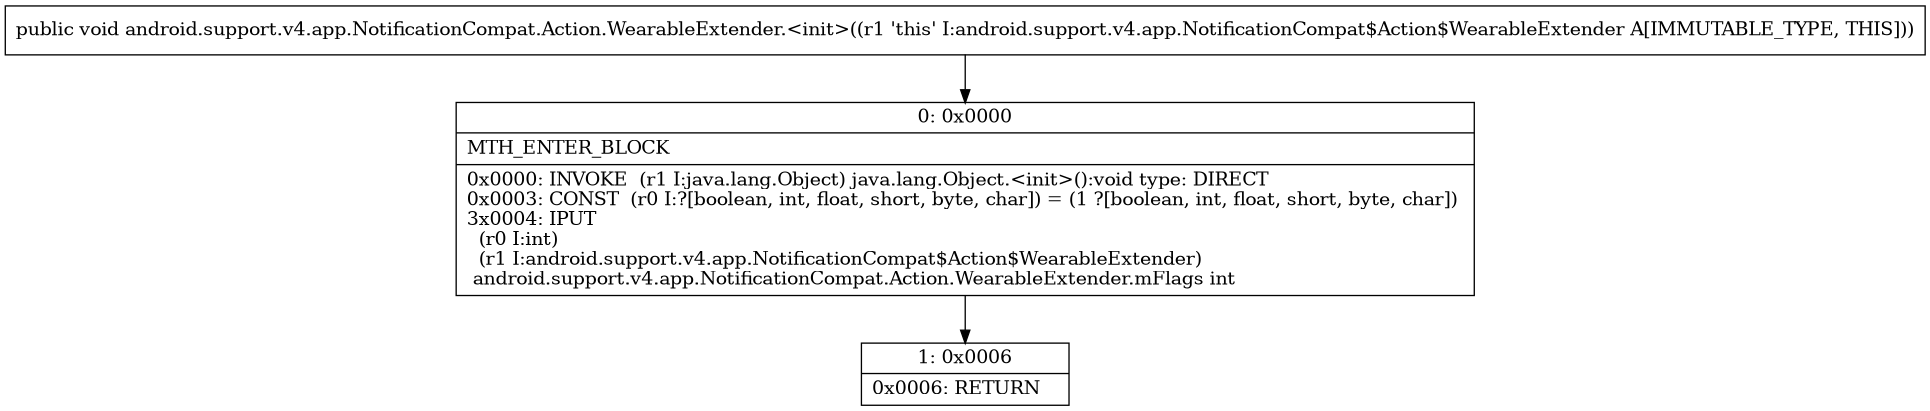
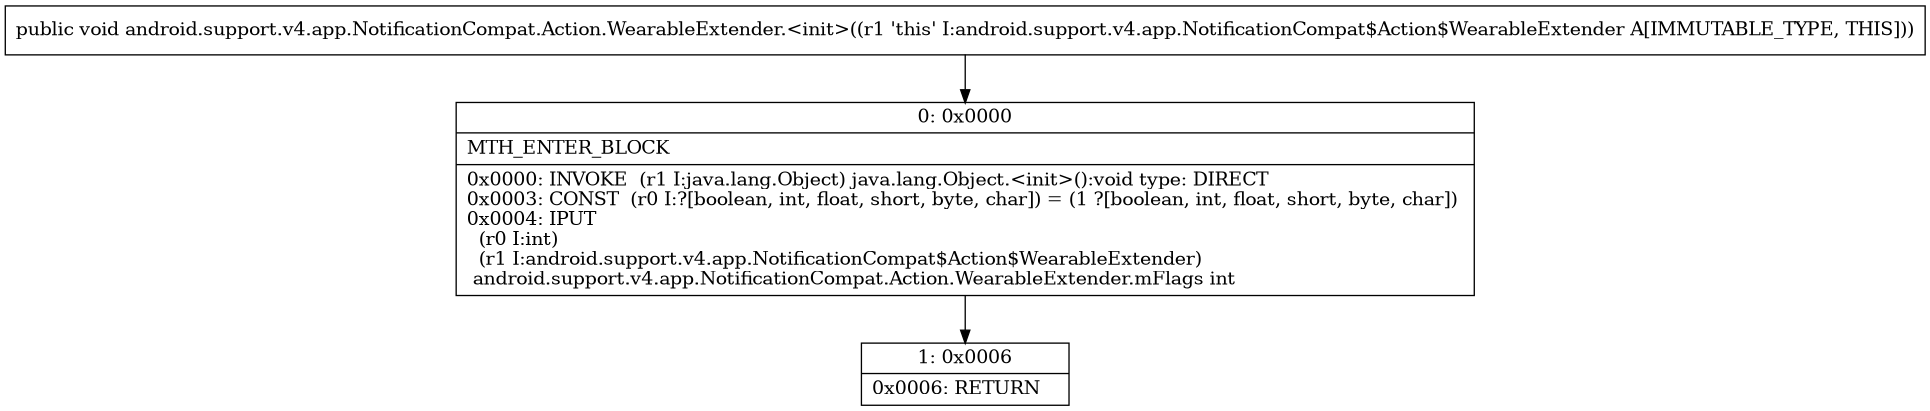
  digraph {
    fontname="DejaVu Serif"
    node [shape=record fontname="DejaVu Serif"]
    edge [fontname="DejaVu Serif"]
-   n1 [label="{0\:\ 0x0000|MTH_ENTER_BLOCK\l|0x0000: INVOKE  (r1 I:java.lang.Object) java.lang.Object.\<init\>():void type: DIRECT \l0x0003: CONST  (r0 I:?[boolean, int, float, short, byte, char]) = (1 ?[boolean, int, float, short, byte, char]) \l3x0004: IPUT  \l  (r0 I:int)\l  (r1 I:android.support.v4.app.NotificationCompat$Action$WearableExtender)\l android.support.v4.app.NotificationCompat.Action.WearableExtender.mFlags int \l}"]
+   n1 [label="{0\:\ 0x0000|MTH_ENTER_BLOCK\l|0x0000: INVOKE  (r1 I:java.lang.Object) java.lang.Object.\<init\>():void type: DIRECT \l0x0003: CONST  (r0 I:?[boolean, int, float, short, byte, char]) = (1 ?[boolean, int, float, short, byte, char]) \l0x0004: IPUT  \l  (r0 I:int)\l  (r1 I:android.support.v4.app.NotificationCompat$Action$WearableExtender)\l android.support.v4.app.NotificationCompat.Action.WearableExtender.mFlags int \l}"]
    n2 [label="{1\:\ 0x0006|0x0006: RETURN   \l}"]
    n3 [label="{public void android.support.v4.app.NotificationCompat.Action.WearableExtender.\<init\>((r1 'this' I:android.support.v4.app.NotificationCompat$Action$WearableExtender A[IMMUTABLE_TYPE, THIS])) }"]
    n1 -> n2
    n3 -> n1
  }
